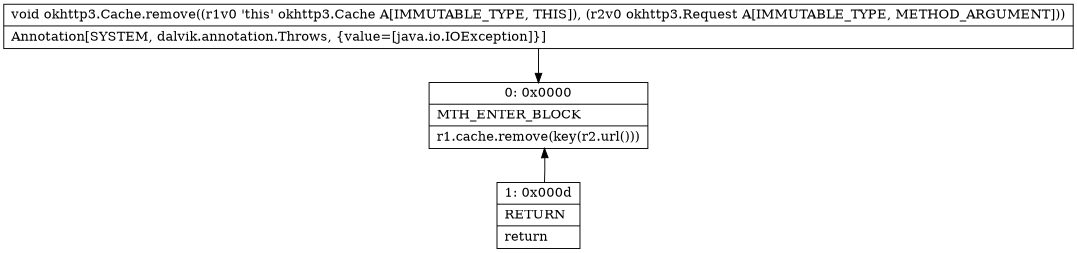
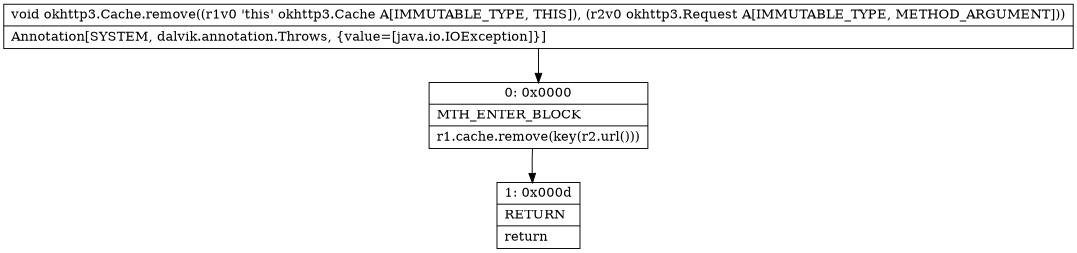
  digraph {
    node [shape=record]
    n1 [label="{0\:\ 0x0000|MTH_ENTER_BLOCK\l|r1.cache.remove(key(r2.url()))\l}"]
    n2 [label="{1\:\ 0x000d|RETURN\l|return\l}"]
    n3 [label="{void okhttp3.Cache.remove((r1v0 'this' okhttp3.Cache A[IMMUTABLE_TYPE, THIS]), (r2v0 okhttp3.Request A[IMMUTABLE_TYPE, METHOD_ARGUMENT]))  | Annotation[SYSTEM, dalvik.annotation.Throws, \{value=[java.io.IOException]\}]\l}"]
-   n2 -> n1
+   n1 -> n2
    n3 -> n1
  }
